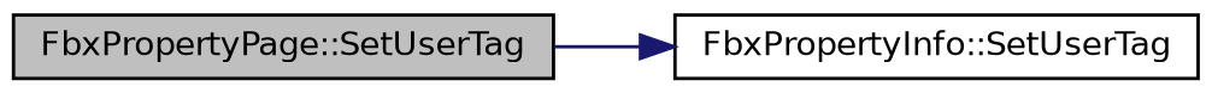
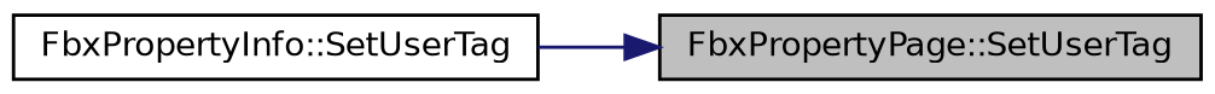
  digraph {
    rankdir=LR
    node [color=black fontname=Helvetica fontsize=10 shape=record style=filled]
    n1 [fillcolor=grey75 fontcolor=black height=0.2 label="FbxPropertyPage::SetUserTag" width=0.4]
    n2 [fillcolor=white height=0.2 label="FbxPropertyInfo::SetUserTag" width=0.4]
-   n1 -> n2 [color=midnightblue fontname=Helvetica fontsize=10 labelfontname=Helvetica labelfontsize=10 style=solid]
+   n2 -> n1 [color=midnightblue fontname=Helvetica fontsize=10 labelfontname=Helvetica labelfontsize=10 style=solid]
  }
